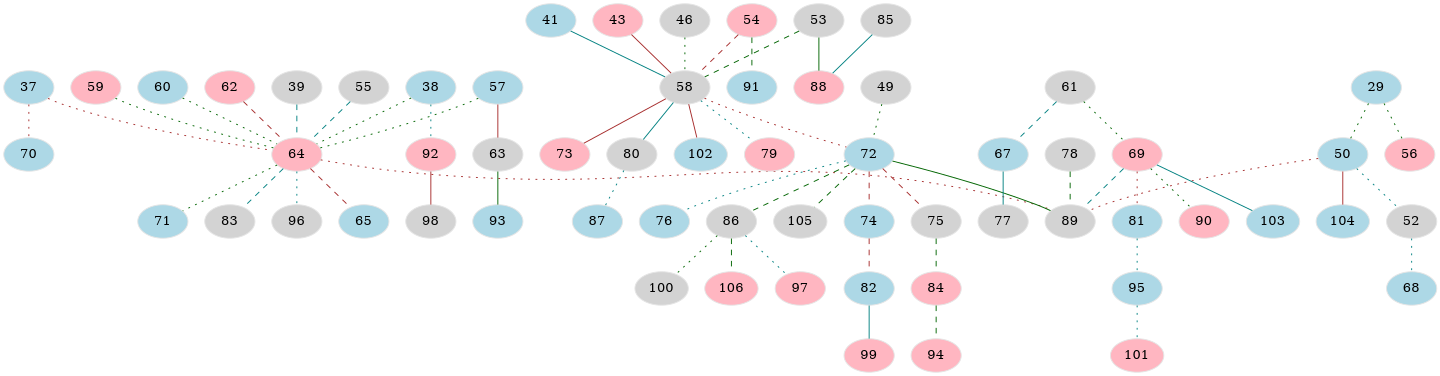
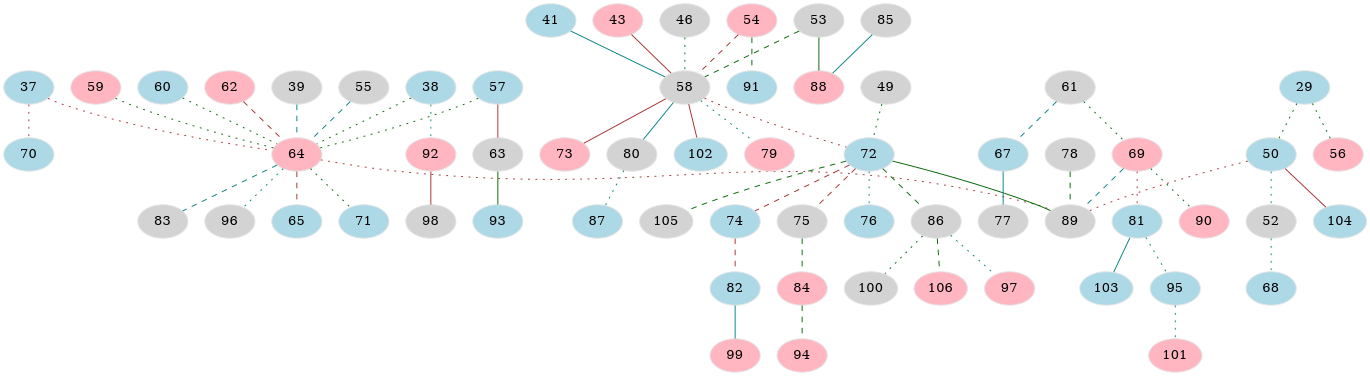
  graph {
    node [color=gray90 fillcolor=lightblue style=filled]
    edge [color=darkgreen style=dotted]
    50 [super="+15"]
    52 [fillcolor=lightgrey super="+31"]
    89 [fillcolor=lightgrey super="+4"]
    104
    29
    56 [fillcolor=lightpink]
    64 [fillcolor=lightpink super="+47+36+21"]
    65
    71
    83 [fillcolor=lightgrey]
    96 [fillcolor=lightgrey]
    37
    70
    38
    92 [fillcolor=lightpink]
    98 [fillcolor=lightgrey]
    39 [fillcolor=lightgrey]
    58 [fillcolor=lightgrey super="+13+19+14+25+28+27+33+34"]
    72 [super="+45+66"]
    73 [fillcolor=lightpink]
    79 [fillcolor=lightpink]
    80 [fillcolor=lightgrey]
    102
    41
    43 [fillcolor=lightpink]
    46 [fillcolor=lightgrey]
    74
    75 [fillcolor=lightgrey]
    76
    86 [fillcolor=lightgrey super="+44"]
    105 [fillcolor=lightgrey]
    49 [fillcolor=lightgrey]
    68
    53 [fillcolor=lightgrey super="+20"]
    88 [fillcolor=lightpink super="+32"]
    54 [fillcolor=lightpink]
    91
    55 [fillcolor=lightgrey]
    57
    63 [fillcolor=lightgrey]
    93
    87
    59 [fillcolor=lightpink]
    60
    61 [fillcolor=lightgrey]
    67
    69 [fillcolor=lightpink super="+51"]
    77 [fillcolor=lightgrey]
    81
    90 [fillcolor=lightpink]
    103
    62 [fillcolor=lightpink]
    95
    82
    84 [fillcolor=lightpink]
    97 [fillcolor=lightpink]
    100 [fillcolor=lightgrey]
    106 [fillcolor=lightpink]
    99 [fillcolor=lightpink]
    94 [fillcolor=lightpink]
    78 [fillcolor=lightgrey]
    101 [fillcolor=lightpink]
    85 [fillcolor=lightgrey]
    50 -- 52 [color=teal]
    50 -- 89 [color=brown]
    50 -- 104 [color=brown style=solid]
    52 -- 68 [color=teal]
    29 -- 50
    29 -- 56
    64 -- 89 [color=brown]
    64 -- 65 [color=brown style=dashed]
    64 -- 71
    64 -- 83 [color=teal style=dashed]
    64 -- 96 [color=teal]
    37 -- 64 [color=brown]
    37 -- 70 [color=brown]
    38 -- 64
    38 -- 92 [color=teal]
    92 -- 98 [color=brown style=solid]
    39 -- 64 [color=teal style=dashed]
    58 -- 72 [color=brown]
    58 -- 73 [color=brown style=solid]
    58 -- 79 [color=teal]
    58 -- 80 [color=teal style=solid]
    58 -- 102 [color=brown style=solid]
    72 -- 89 [style=solid]
    72 -- 74 [color=brown style=dashed]
    72 -- 75 [color=brown style=dashed]
    72 -- 76 [color=teal]
    72 -- 86 [style=dashed]
    72 -- 105 [style=dashed]
    80 -- 87 [color=teal]
    41 -- 58 [color=teal style=solid]
    43 -- 58 [color=brown style=solid]
    46 -- 58
    74 -- 82 [color=brown style=dashed]
    75 -- 84 [style=dashed]
    86 -- 97 [color=teal]
    86 -- 100
    86 -- 106 [style=dashed]
    49 -- 72
    53 -- 58 [style=dashed]
    53 -- 88 [style=solid]
    54 -- 58 [color=brown style=dashed]
    54 -- 91 [style=dashed]
    55 -- 64 [color=teal style=dashed]
    57 -- 64
    57 -- 63 [color=brown style=solid]
    63 -- 93 [style=solid]
    59 -- 64
    60 -- 64
    61 -- 67 [color=teal style=dashed]
    61 -- 69
    67 -- 77 [color=teal style=solid]
    69 -- 89 [color=teal style=dashed]
    69 -- 81 [color=brown]
    69 -- 90
-   69 -- 103 [color=teal style=solid]
+   81 -- 103 [color=teal style=solid]
    81 -- 95 [color=teal]
    62 -- 64 [color=brown style=dashed]
    95 -- 101 [color=teal]
    82 -- 99 [color=teal style=solid]
    84 -- 94 [style=dashed]
    78 -- 89 [style=dashed]
    85 -- 88 [color=teal style=solid]
  }
